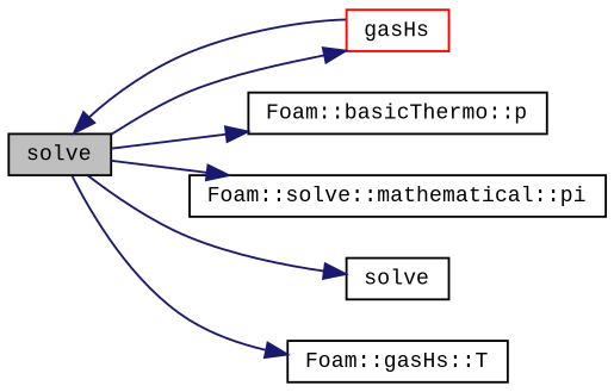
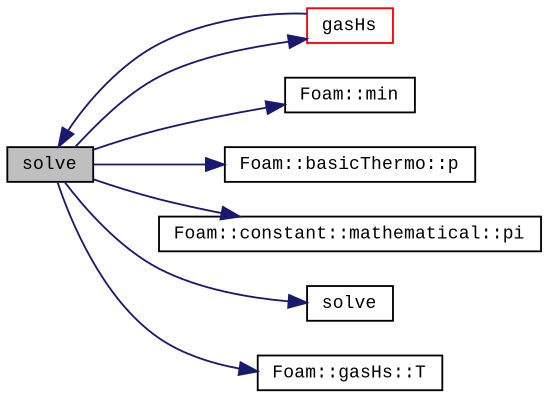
  digraph {
    fontname="Liberation Mono"
    rankdir=LR
    node [color=black fontname="Liberation Mono" fontsize=10 shape=record]
    edge [color=midnightblue fontname="Liberation Mono" fontsize=10 labelfontname=Helvetica labelfontsize=10 style=solid]
    n1 [fillcolor=grey75 fontcolor=black height=0.2 label=solve style=filled width=0.4]
    n2 [color=red height=0.2 label=gasHs width=0.4]
+   n3 [height=0.2 label="Foam::min" width=0.4]
    n4 [height=0.2 label="Foam::basicThermo::p" width=0.4]
-   n5 [height=0.2 label="Foam::solve::mathematical::pi" width=0.4]
+   n5 [height=0.2 label="Foam::constant::mathematical::pi" width=0.4]
    n6 [height=0.2 label=solve width=0.4]
    n7 [height=0.2 label="Foam::gasHs::T" width=0.4]
    n1 -> n2
+   n1 -> n3
    n1 -> n4
    n1 -> n5
    n1 -> n6
    n1 -> n7
    n2 -> n1
  }
